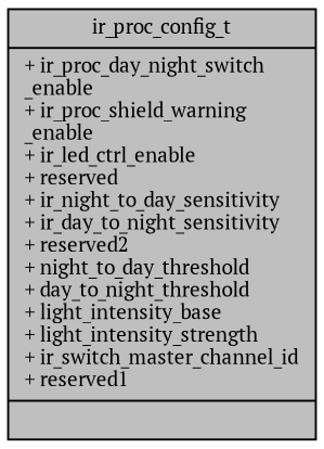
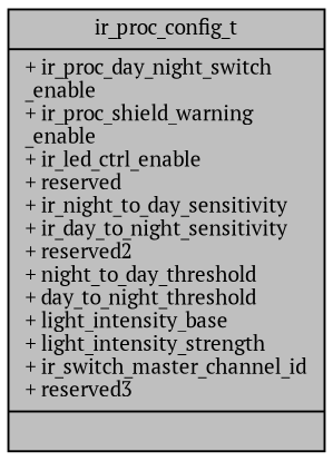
  digraph {
    fontname="PT Serif"
-   n1 [color=black fillcolor=grey75 fontcolor=black fontname="PT Serif" fontsize=10 height=0.2 label="{ir_proc_config_t\n|+ ir_proc_day_night_switch\l_enable\l+ ir_proc_shield_warning\l_enable\l+ ir_led_ctrl_enable\l+ reserved\l+ ir_night_to_day_sensitivity\l+ ir_day_to_night_sensitivity\l+ reserved2\l+ night_to_day_threshold\l+ day_to_night_threshold\l+ light_intensity_base\l+ light_intensity_strength\l+ ir_switch_master_channel_id\l+ reserved1\l|}" shape=record style=filled width=0.4]
+   n1 [color=black fillcolor=grey75 fontcolor=black fontname="PT Serif" fontsize=10 height=0.2 label="{ir_proc_config_t\n|+ ir_proc_day_night_switch\l_enable\l+ ir_proc_shield_warning\l_enable\l+ ir_led_ctrl_enable\l+ reserved\l+ ir_night_to_day_sensitivity\l+ ir_day_to_night_sensitivity\l+ reserved2\l+ night_to_day_threshold\l+ day_to_night_threshold\l+ light_intensity_base\l+ light_intensity_strength\l+ ir_switch_master_channel_id\l+ reserved3\l|}" shape=record style=filled width=0.4]
  }
